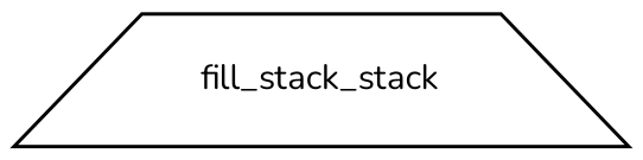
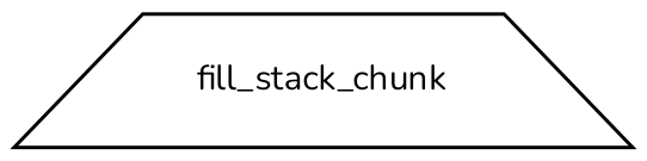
  digraph {
    rankdir=TB
    fontname=Nunito
-   n1 [color=black fillcolor=white fontname=Nunito fontsize=10 height=0.2 label=fill_stack_stack shape=trapezium style=filled width=0.4]
+   n1 [color=black fillcolor=white fontname=Nunito fontsize=10 height=0.2 label=fill_stack_chunk shape=trapezium style=filled width=0.4]
  }
